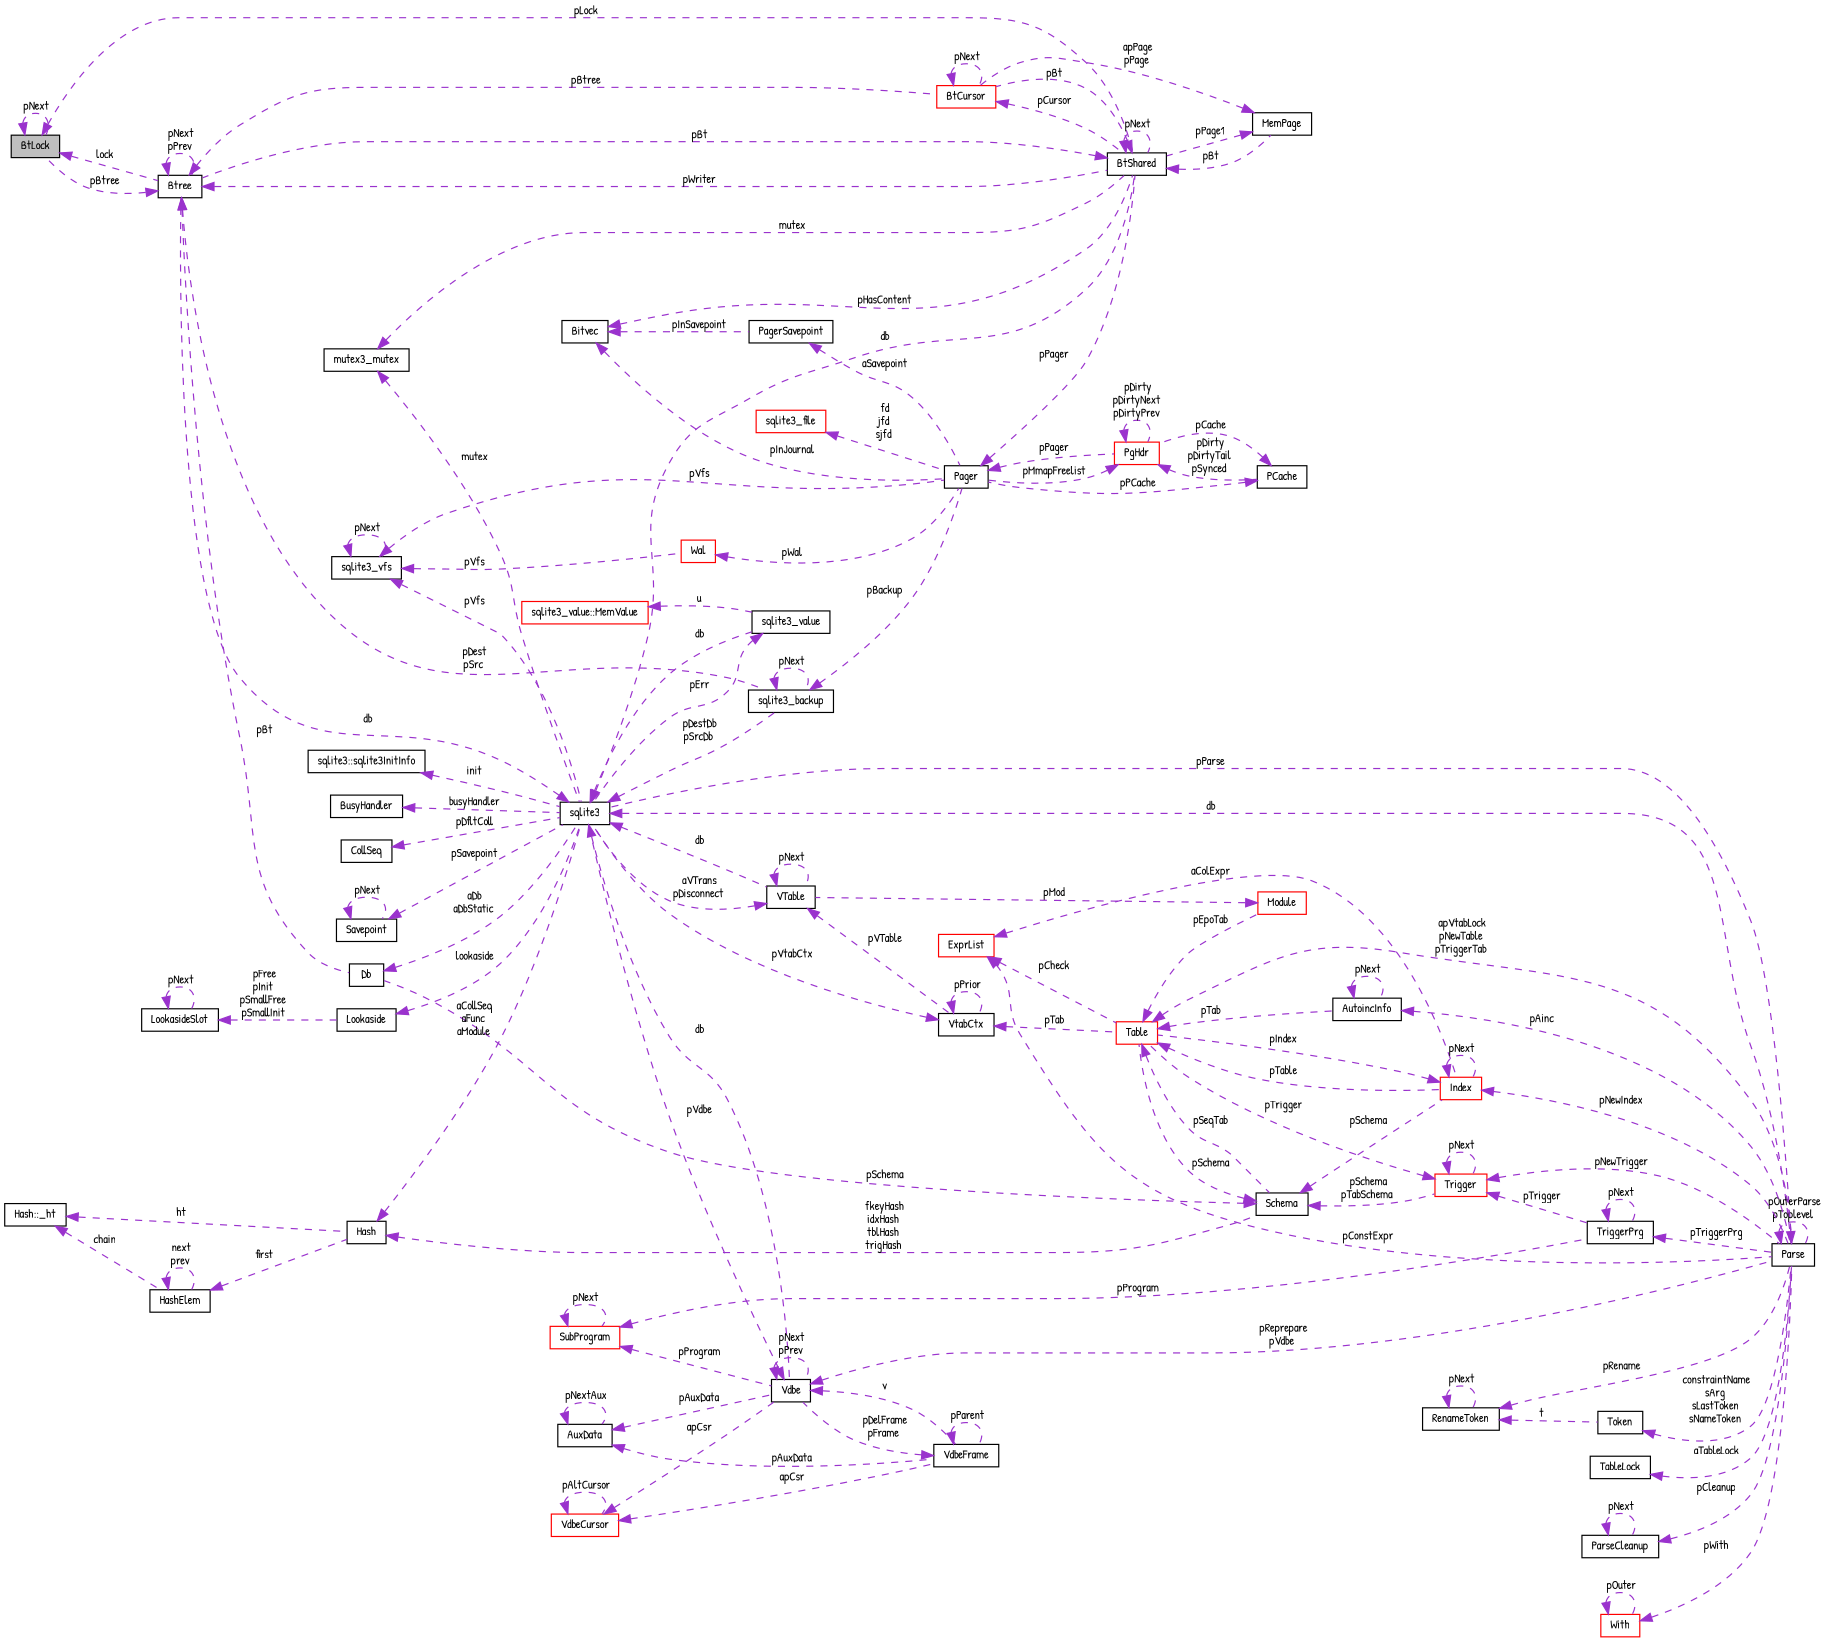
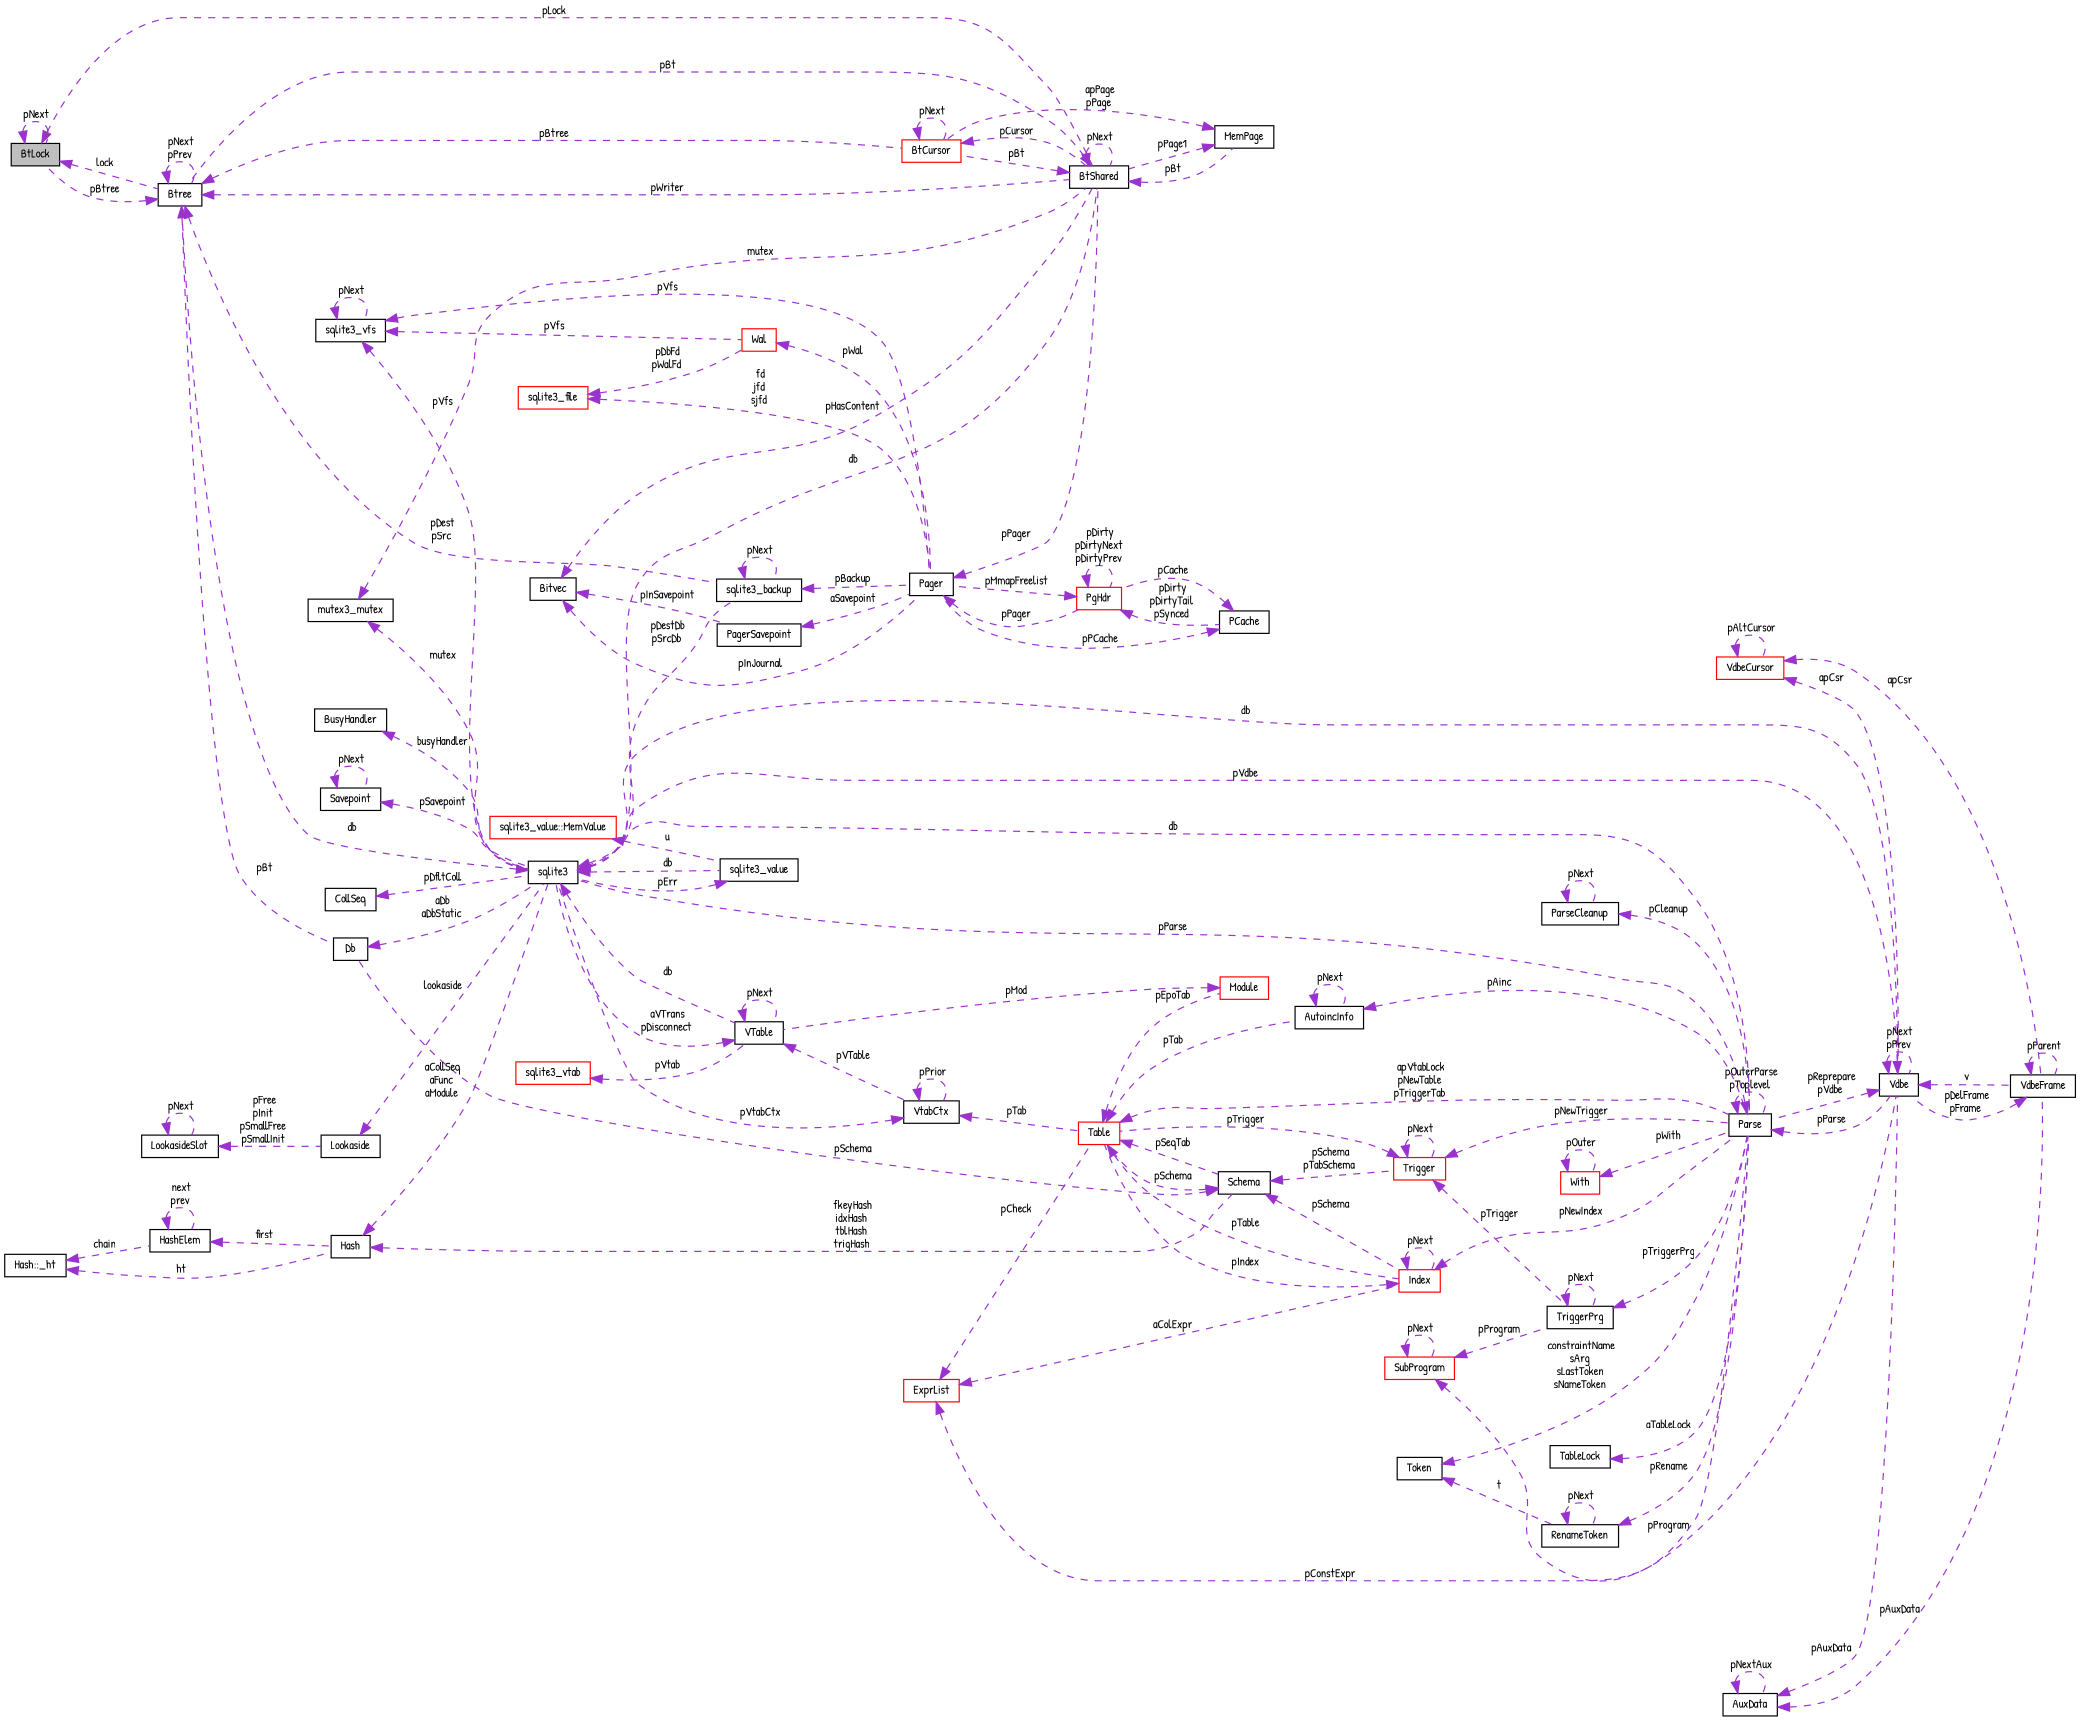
  digraph {
    fontname="Patrick Hand"
    rankdir=LR
    node [color=black fillcolor=white fontname="Patrick Hand" fontsize=10 shape=record style=filled]
    edge [color=darkorchid3 dir=back fontname="Patrick Hand" fontsize=10 labelfontname=Helvetica labelfontsize=10 style=dashed]
    n1 [fillcolor=grey75 fontcolor=black height=0.2 label=BtLock width=0.4]
    n2 [height=0.2 label=Btree width=0.4]
    n3 [height=0.2 label=BtShared width=0.4]
    n4 [height=0.2 label=Db width=0.4]
    n5 [height=0.2 label=sqlite3_backup width=0.4]
    n6 [color=red height=0.2 label=BtCursor width=0.4]
    n7 [height=0.2 label=MemPage width=0.4]
    n8 [height=0.2 label=sqlite3 width=0.4]
    n9 [height=0.2 label=Pager width=0.4]
    n10 [height=0.2 label=Vdbe width=0.4]
    n11 [height=0.2 label=Parse width=0.4]
    n12 [height=0.2 label=sqlite3_value width=0.4]
    n13 [height=0.2 label=VTable width=0.4]
    n14 [height=0.2 label=VdbeFrame width=0.4]
    n15 [height=0.2 label=VtabCtx width=0.4]
    n16 [height=0.2 label=sqlite3_vfs width=0.4]
    n17 [color=red height=0.2 label=Wal width=0.4]
    n18 [color=red height=0.2 label=PgHdr width=0.4]
    n19 [color=red height=0.2 label=ExprList width=0.4]
    n20 [color=red height=0.2 label=Table width=0.4]
    n21 [color=red height=0.2 label=Index width=0.4]
    n22 [height=0.2 label=AutoincInfo width=0.4]
    n23 [height=0.2 label=Schema width=0.4]
    n24 [color=red height=0.2 label=Module width=0.4]
    n25 [height=0.2 label=Token width=0.4]
    n26 [height=0.2 label=RenameToken width=0.4]
    n27 [height=0.2 label=TableLock width=0.4]
    n28 [color=red height=0.2 label=Trigger width=0.4]
    n29 [height=0.2 label=TriggerPrg width=0.4]
    n30 [height=0.2 label=Hash width=0.4]
    n31 [height=0.2 label=HashElem width=0.4]
    n32 [height=0.2 label="Hash::_ht" width=0.4]
    n33 [color=red height=0.2 label=SubProgram width=0.4]
    n34 [height=0.2 label=ParseCleanup width=0.4]
    n35 [color=red height=0.2 label=With width=0.4]
    n36 [color=red height=0.2 label=VdbeCursor width=0.4]
    n37 [height=0.2 label=AuxData width=0.4]
    n38 [height=0.2 label=CollSeq width=0.4]
    n39 [height=0.2 label=mutex3_mutex width=0.4]
-   n40 [height=0.2 label="sqlite3::sqlite3InitInfo" width=0.4]
    n41 [color=red height=0.2 label="sqlite3_value::MemValue" width=0.4]
    n42 [height=0.2 label=Lookaside width=0.4]
    n43 [height=0.2 label=LookasideSlot width=0.4]
+   n44 [color=red height=0.2 label=sqlite3_vtab width=0.4]
    n45 [height=0.2 label=BusyHandler width=0.4]
    n46 [height=0.2 label=Savepoint width=0.4]
    n47 [height=0.2 label=PCache width=0.4]
    n48 [height=0.2 label=Bitvec width=0.4]
    n49 [height=0.2 label=PagerSavepoint width=0.4]
    n50 [color=red height=0.2 label=sqlite3_file width=0.4]
    n1 -> n1 [label=" pNext"]
    n1 -> n2 [label=" lock"]
    n1 -> n3 [label=" pLock"]
    n2 -> n1 [label=" pBtree"]
    n2 -> n2 [label=" pNext\npPrev"]
    n2 -> n3 [label=" pWriter"]
    n2 -> n4 [label=" pBt"]
    n2 -> n5 [label=" pDest\npSrc"]
    n2 -> n6 [label=" pBtree"]
    n3 -> n2 [label=" pBt"]
    n3 -> n3 [label=" pNext"]
    n3 -> n6 [label=" pBt"]
    n3 -> n7 [label=" pBt"]
    n4 -> n8 [label=" aDb\naDbStatic"]
    n5 -> n5 [label=" pNext"]
    n5 -> n9 [label=" pBackup"]
    n6 -> n3 [label=" pCursor"]
    n6 -> n6 [label=" pNext"]
    n7 -> n3 [label=" pPage1"]
    n7 -> n6 [label=" apPage\npPage"]
    n8 -> n2 [label=" db"]
    n8 -> n3 [label=" db"]
    n8 -> n5 [label=" pDestDb\npSrcDb"]
    n8 -> n10 [label=" db"]
    n8 -> n11 [label=" db"]
    n8 -> n12 [label=" db"]
    n8 -> n13 [label=" db"]
    n9 -> n3 [label=" pPager"]
    n9 -> n18 [label=" pPager"]
    n10 -> n8 [label=" pVdbe"]
    n10 -> n10 [label=" pNext\npPrev"]
    n10 -> n11 [label=" pReprepare\npVdbe"]
    n10 -> n14 [label=" v"]
    n11 -> n8 [label=" pParse"]
+   n11 -> n10 [label=" pParse"]
    n11 -> n11 [label=" pOuterParse\npToplevel"]
    n12 -> n8 [label=" pErr"]
    n13 -> n8 [label=" aVTrans\npDisconnect"]
    n13 -> n13 [label=" pNext"]
    n13 -> n15 [label=" pVTable"]
    n14 -> n10 [label=" pDelFrame\npFrame"]
    n14 -> n14 [label=" pParent"]
    n15 -> n8 [label=" pVtabCtx"]
    n15 -> n15 [label=" pPrior"]
    n15 -> n20 [label=" pTab"]
    n16 -> n8 [label=" pVfs"]
    n16 -> n9 [label=" pVfs"]
    n16 -> n16 [label=" pNext"]
    n16 -> n17 [label=" pVfs"]
    n17 -> n9 [label=" pWal"]
    n18 -> n9 [label=" pMmapFreelist"]
    n18 -> n18 [label=" pDirty\npDirtyNext\npDirtyPrev"]
    n18 -> n47 [label=" pDirty\npDirtyTail\npSynced"]
    n19 -> n11 [label=" pConstExpr"]
    n19 -> n20 [label=" pCheck"]
    n19 -> n21 [label=" aColExpr"]
    n20 -> n11 [label=" apVtabLock\npNewTable\npTriggerTab"]
    n20 -> n21 [label=" pTable"]
    n20 -> n22 [label=" pTab"]
    n20 -> n23 [label=" pSeqTab"]
    n20 -> n24 [label=" pEpoTab"]
    n21 -> n11 [label=" pNewIndex"]
    n21 -> n20 [label=" pIndex"]
    n21 -> n21 [label=" pNext"]
    n22 -> n11 [label=" pAinc"]
    n22 -> n22 [label=" pNext"]
    n23 -> n4 [label=" pSchema"]
    n23 -> n20 [label=" pSchema"]
    n23 -> n21 [label=" pSchema"]
    n23 -> n28 [label=" pSchema\npTabSchema"]
    n24 -> n13 [label=" pMod"]
    n25 -> n11 [label=" constraintName\nsArg\nsLastToken\nsNameToken"]
-   n26 -> n25 [label=" t"]
+   n25 -> n26 [label=" t"]
    n26 -> n11 [label=" pRename"]
    n26 -> n26 [label=" pNext"]
    n27 -> n11 [label=" aTableLock"]
    n28 -> n11 [label=" pNewTrigger"]
    n28 -> n20 [label=" pTrigger"]
    n28 -> n28 [label=" pNext"]
    n28 -> n29 [label=" pTrigger"]
    n29 -> n11 [label=" pTriggerPrg"]
    n29 -> n29 [label=" pNext"]
    n30 -> n8 [label=" aCollSeq\naFunc\naModule"]
    n30 -> n23 [label=" fkeyHash\nidxHash\ntblHash\ntrigHash"]
    n31 -> n30 [label=" first"]
    n31 -> n31 [label=" next\nprev"]
    n32 -> n30 [label=" ht"]
    n32 -> n31 [label=" chain"]
    n33 -> n10 [label=" pProgram"]
    n33 -> n29 [label=" pProgram"]
    n33 -> n33 [label=" pNext"]
    n34 -> n11 [label=" pCleanup"]
    n34 -> n34 [label=" pNext"]
    n35 -> n11 [label=" pWith"]
    n35 -> n35 [label=" pOuter"]
    n36 -> n10 [label=" apCsr"]
    n36 -> n14 [label=" apCsr"]
    n36 -> n36 [label=" pAltCursor"]
    n37 -> n10 [label=" pAuxData"]
    n37 -> n14 [label=" pAuxData"]
    n37 -> n37 [label=" pNextAux"]
    n38 -> n8 [label=" pDfltColl"]
    n39 -> n3 [label=" mutex"]
    n39 -> n8 [label=" mutex"]
-   n40 -> n8 [label=" init"]
    n41 -> n12 [label=" u"]
    n42 -> n8 [label=" lookaside"]
    n43 -> n42 [label=" pFree\npInit\npSmallFree\npSmallInit"]
    n43 -> n43 [label=" pNext"]
+   n44 -> n13 [label=" pVtab"]
    n45 -> n8 [label=" busyHandler"]
    n46 -> n8 [label=" pSavepoint"]
    n46 -> n46 [label=" pNext"]
    n47 -> n9 [label=" pPCache"]
    n47 -> n18 [label=" pCache"]
    n48 -> n3 [label=" pHasContent"]
    n48 -> n9 [label=" pInJournal"]
    n48 -> n49 [label=" pInSavepoint"]
    n49 -> n9 [label=" aSavepoint"]
    n50 -> n9 [label=" fd\njfd\nsjfd"]
+   n50 -> n17 [label=" pDbFd\npWalFd"]
  }
